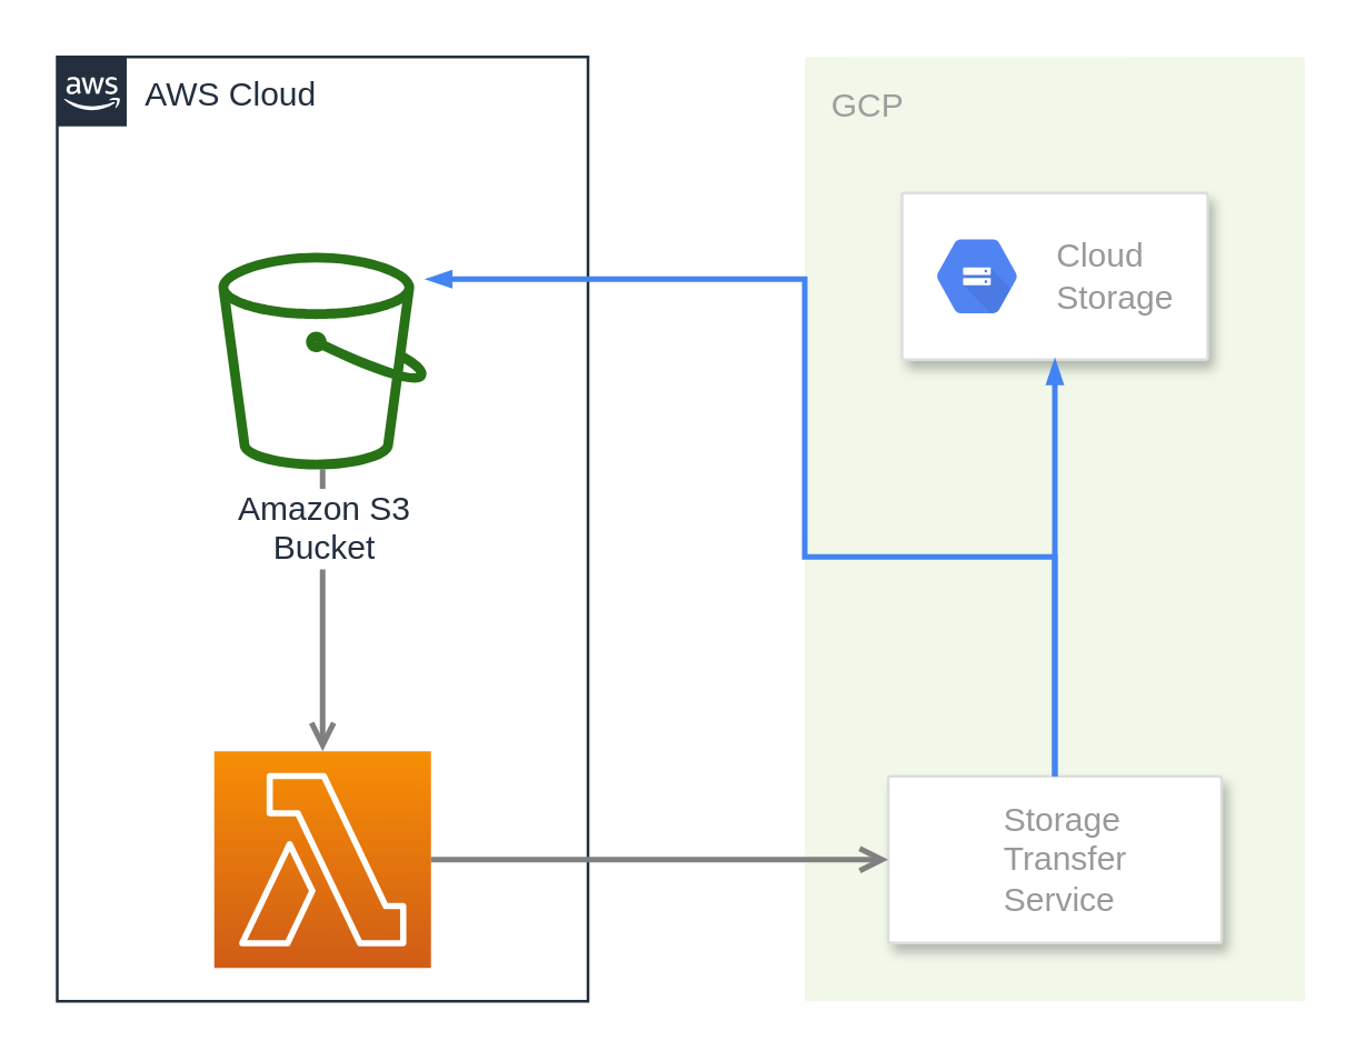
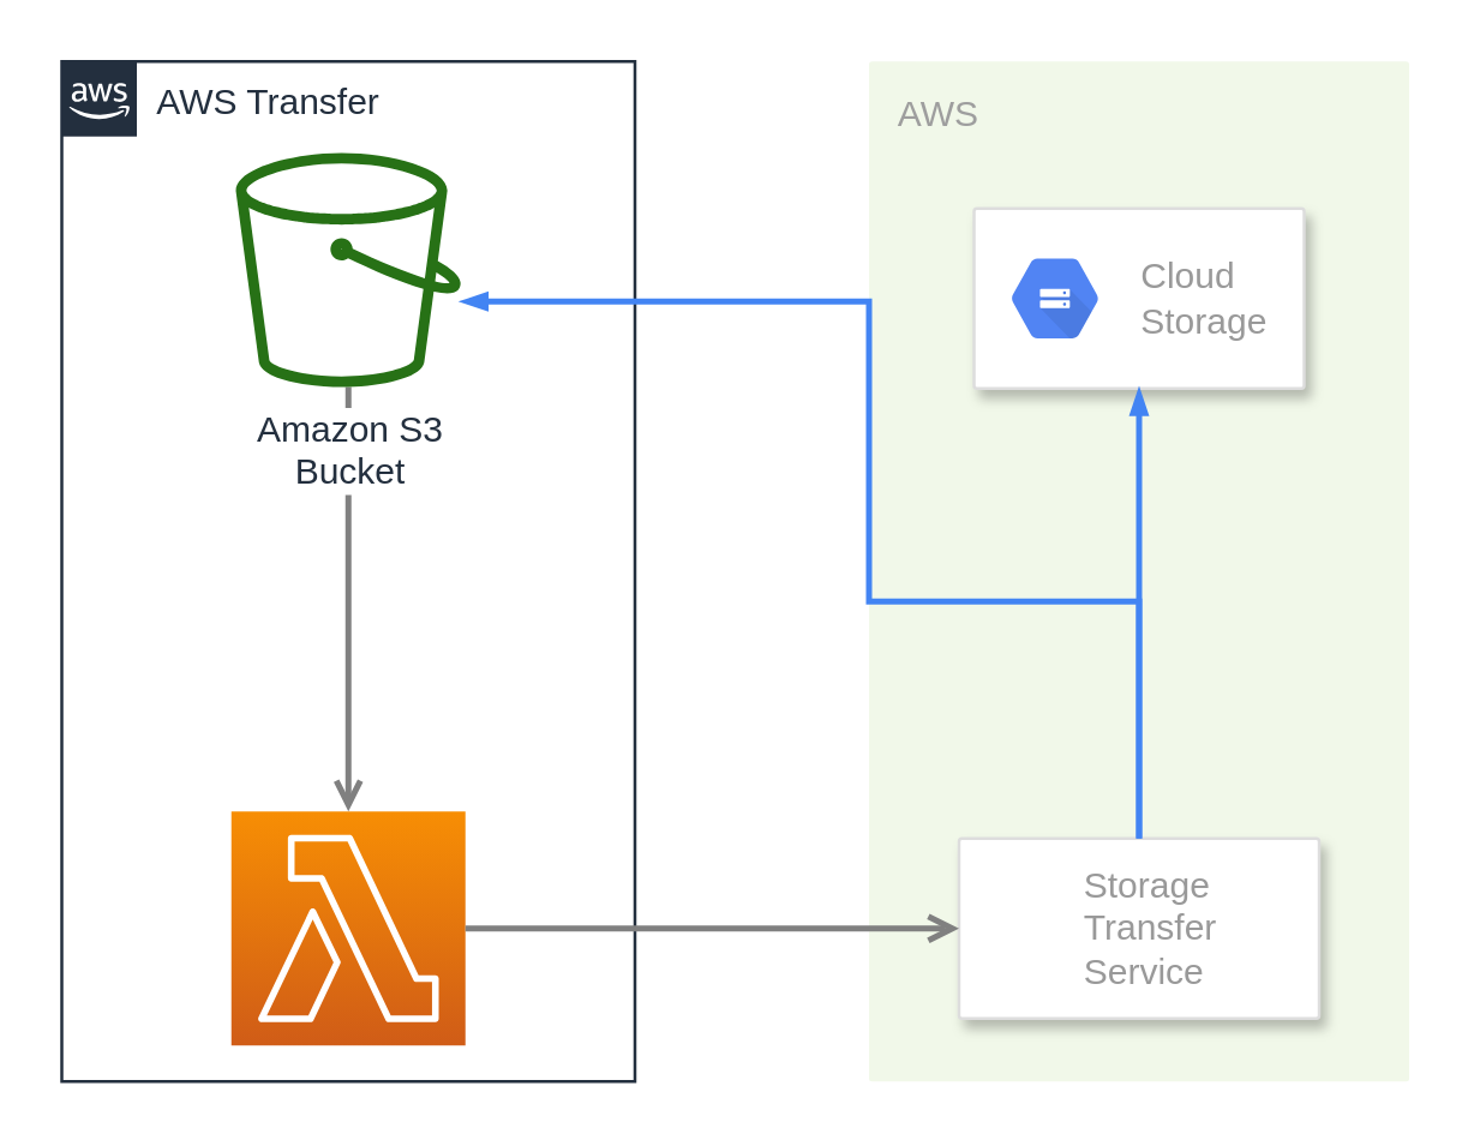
  <mxCell id="0" />
  <mxCell id="1" parent="0" />
- <mxCell id="2" value="AWS Cloud" style="points=[[0,0],[0.25,0],[0.5,0],[0.75,0],[1,0],[1,0.25],[1,0.5],[1,0.75],[1,1],[0.75,1],[0.5,1],[0.25,1],[0,1],[0,0.75],[0,0.5],[0,0.25]];outlineConnect=0;gradientColor=none;html=1;whiteSpace=wrap;fontSize=12;fontStyle=0;shape=mxgraph.aws4.group;grIcon=mxgraph.aws4.group_aws_cloud_alt;strokeColor=#232F3E;fillColor=none;verticalAlign=top;align=left;spacingLeft=30;fontColor=#232F3E;dashed=0;labelBackgroundColor=#ffffff;" parent="1" vertex="1"><mxGeometry x="20" y="20" width="191" height="340" as="geometry" /></mxCell>
+ <mxCell id="2" value="AWS Transfer" style="points=[[0,0],[0.25,0],[0.5,0],[0.75,0],[1,0],[1,0.25],[1,0.5],[1,0.75],[1,1],[0.75,1],[0.5,1],[0.25,1],[0,1],[0,0.75],[0,0.5],[0,0.25]];outlineConnect=0;gradientColor=none;html=1;whiteSpace=wrap;fontSize=12;fontStyle=0;shape=mxgraph.aws4.group;grIcon=mxgraph.aws4.group_aws_cloud_alt;strokeColor=#232F3E;fillColor=none;verticalAlign=top;align=left;spacingLeft=30;fontColor=#232F3E;dashed=0;labelBackgroundColor=#ffffff;" parent="1" vertex="1"><mxGeometry x="20" y="20" width="191" height="340" as="geometry" /></mxCell>
  <mxCell id="3" style="edgeStyle=orthogonalEdgeStyle;rounded=0;orthogonalLoop=1;jettySize=auto;html=1;startArrow=none;startFill=0;endArrow=open;endFill=0;strokeColor=#808080;strokeWidth=2;" parent="1" source="4" target="5" edge="1"><mxGeometry relative="1" as="geometry"><mxPoint x="258" y="89.5" as="targetPoint" /></mxGeometry></mxCell>
- <mxCell id="4" value="Amazon S3&lt;br&gt;Bucket&lt;br&gt;" style="outlineConnect=0;fontColor=#232F3E;gradientColor=none;fillColor=#277116;strokeColor=none;dashed=0;verticalLabelPosition=bottom;verticalAlign=top;align=center;html=1;fontSize=12;fontStyle=0;aspect=fixed;pointerEvents=1;shape=mxgraph.aws4.bucket;labelBackgroundColor=#ffffff;" parent="1" vertex="1"><mxGeometry x="78" y="90.5" width="75" height="78" as="geometry" /></mxCell>
+ <mxCell id="4" value="Amazon S3&lt;br&gt;Bucket&lt;br&gt;" style="outlineConnect=0;fontColor=#232F3E;gradientColor=none;fillColor=#277116;strokeColor=none;dashed=0;verticalLabelPosition=bottom;verticalAlign=top;align=center;html=1;fontSize=12;fontStyle=0;aspect=fixed;pointerEvents=1;shape=mxgraph.aws4.bucket;labelBackgroundColor=#ffffff;" parent="1" vertex="1"><mxGeometry x="78" y="50.5" width="75" height="78" as="geometry" /></mxCell>
  <mxCell id="5" value="" style="outlineConnect=0;fontColor=#232F3E;gradientColor=#F78E04;gradientDirection=north;fillColor=#D05C17;strokeColor=#ffffff;dashed=0;verticalLabelPosition=bottom;verticalAlign=top;align=center;html=1;fontSize=12;fontStyle=0;aspect=fixed;shape=mxgraph.aws4.resourceIcon;resIcon=mxgraph.aws4.lambda;" vertex="1" parent="1"><mxGeometry x="76.5" y="270" width="78" height="78" as="geometry" /></mxCell>
- <mxCell id="6" value="GCP" style="points=[[0,0,0],[0.25,0,0],[0.5,0,0],[0.75,0,0],[1,0,0],[1,0.25,0],[1,0.5,0],[1,0.75,0],[1,1,0],[0.75,1,0],[0.5,1,0],[0.25,1,0],[0,1,0],[0,0.75,0],[0,0.5,0],[0,0.25,0]];rounded=1;absoluteArcSize=1;arcSize=2;html=1;strokeColor=none;gradientColor=none;shadow=0;dashed=0;fontSize=12;fontColor=#9E9E9E;align=left;verticalAlign=top;spacing=10;spacingTop=-4;fillColor=#F1F8E9;" vertex="1" parent="1"><mxGeometry x="289" y="20" width="180" height="340" as="geometry" /></mxCell>
+ <mxCell id="6" value="AWS" style="points=[[0,0,0],[0.25,0,0],[0.5,0,0],[0.75,0,0],[1,0,0],[1,0.25,0],[1,0.5,0],[1,0.75,0],[1,1,0],[0.75,1,0],[0.5,1,0],[0.25,1,0],[0,1,0],[0,0.75,0],[0,0.5,0],[0,0.25,0]];rounded=1;absoluteArcSize=1;arcSize=2;html=1;strokeColor=none;gradientColor=none;shadow=0;dashed=0;fontSize=12;fontColor=#9E9E9E;align=left;verticalAlign=top;spacing=10;spacingTop=-4;fillColor=#F1F8E9;" vertex="1" parent="1"><mxGeometry x="289" y="20" width="180" height="340" as="geometry" /></mxCell>
  <mxCell id="7" value="" style="strokeColor=#dddddd;shadow=1;strokeWidth=1;rounded=1;absoluteArcSize=1;arcSize=2;" vertex="1" parent="1"><mxGeometry x="319" y="279" width="120" height="60" as="geometry" /></mxCell>
  <mxCell id="8" value="Storage &lt;br&gt;Transfer &lt;br&gt;Service" style="dashed=0;connectable=0;html=1;fillColor=#ffffff;strokeColor=none;shape=mxgraph.gcp2.hexIconpart=1;labelPosition=right;verticalLabelPosition=middle;align=left;verticalAlign=middle;spacingLeft=5;fontColor=#999999;fontSize=12;" vertex="1" parent="7"><mxGeometry y="0.5" width="30" height="39" relative="1" as="geometry"><mxPoint x="5" y="-19.5" as="offset" /></mxGeometry></mxCell>
  <mxCell id="9" style="edgeStyle=orthogonalEdgeStyle;rounded=0;orthogonalLoop=1;jettySize=auto;html=1;startArrow=none;startFill=0;endArrow=open;endFill=0;strokeColor=#808080;strokeWidth=2;" edge="1" parent="1" source="5" target="7"><mxGeometry relative="1" as="geometry"><mxPoint x="125.5" y="138.425" as="sourcePoint" /><mxPoint x="125.5" y="280" as="targetPoint" /></mxGeometry></mxCell>
  <mxCell id="10" value="" style="strokeColor=#dddddd;shadow=1;strokeWidth=1;rounded=1;absoluteArcSize=1;arcSize=2;" vertex="1" parent="1"><mxGeometry x="324" y="69" width="110" height="60" as="geometry" /></mxCell>
  <mxCell id="11" value="Cloud&#10;Storage" style="dashed=0;connectable=0;html=1;fillColor=#5184F3;strokeColor=none;shape=mxgraph.gcp2.hexIcon;prIcon=cloud_storage;part=1;labelPosition=right;verticalLabelPosition=middle;align=left;verticalAlign=middle;spacingLeft=5;fontColor=#999999;fontSize=12;" vertex="1" parent="10"><mxGeometry y="0.5" width="44" height="39" relative="1" as="geometry"><mxPoint x="5" y="-19.5" as="offset" /></mxGeometry></mxCell>
  <mxCell id="12" value="" style="edgeStyle=orthogonalEdgeStyle;fontSize=12;html=1;endArrow=blockThin;endFill=1;rounded=0;strokeWidth=2;endSize=4;startSize=4;dashed=0;strokeColor=#4284F3;entryX=0.5;entryY=1;entryDx=0;entryDy=0;" edge="1" parent="1" source="7" target="10"><mxGeometry width="100" relative="1" as="geometry"><mxPoint x="239" y="250" as="sourcePoint" /><mxPoint x="339" y="250" as="targetPoint" /></mxGeometry></mxCell>
  <mxCell id="13" value="" style="edgeStyle=orthogonalEdgeStyle;fontSize=12;html=1;endArrow=blockThin;endFill=1;rounded=0;strokeWidth=2;endSize=4;startSize=4;dashed=0;strokeColor=#4284F3;exitX=0.5;exitY=0;exitDx=0;exitDy=0;" edge="1" parent="1" source="7" target="4"><mxGeometry width="100" relative="1" as="geometry"><mxPoint x="389" y="289" as="sourcePoint" /><mxPoint x="389" y="139" as="targetPoint" /><Array as="points"><mxPoint x="379" y="200" /><mxPoint x="289" y="200" /><mxPoint x="289" y="100" /></Array></mxGeometry></mxCell>
